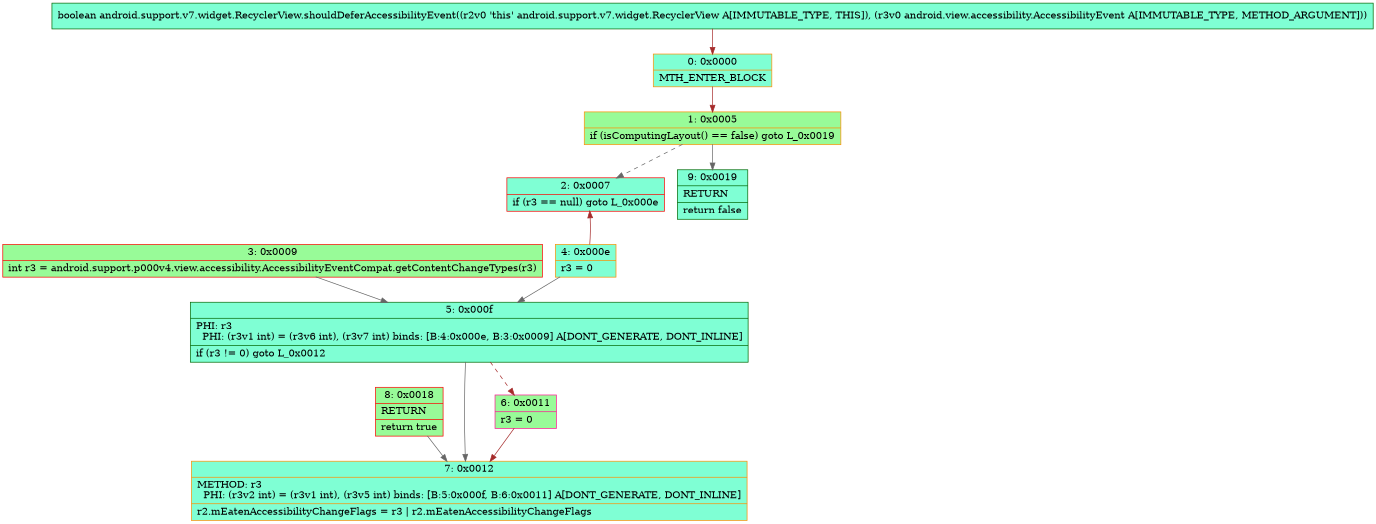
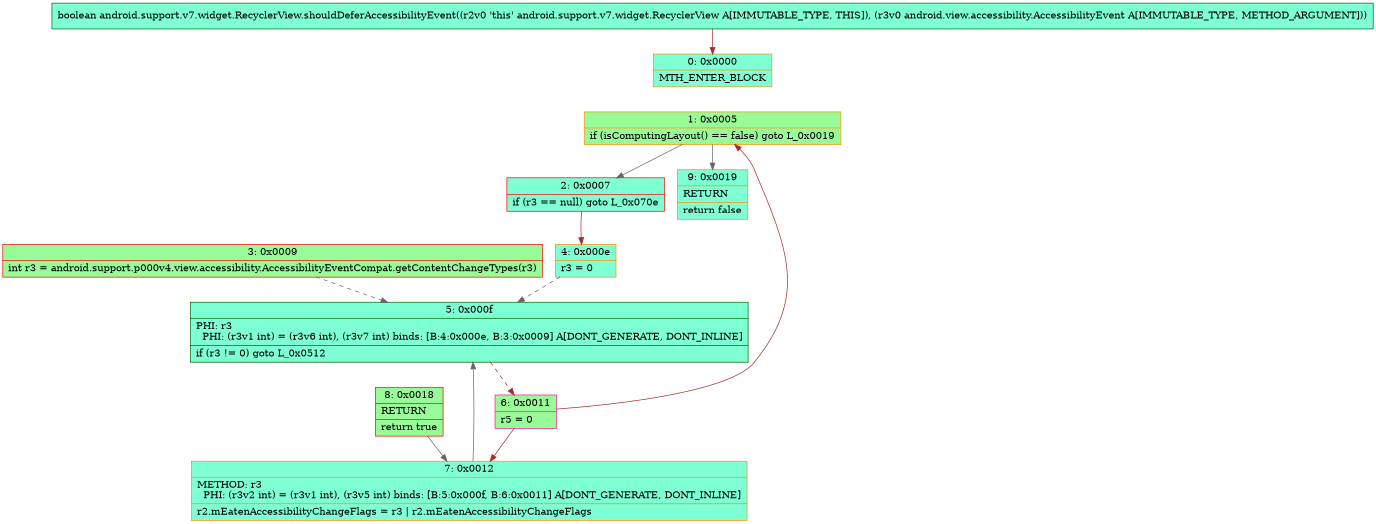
  digraph {
    node [color=darkorange fillcolor=aquamarine shape=record style=filled]
    edge [color=gray40]
    n1 [label="{0\:\ 0x0000|MTH_ENTER_BLOCK\l}"]
    n2 [fillcolor=palegreen label="{1\:\ 0x0005|if (isComputingLayout() == false) goto L_0x0019\l}"]
-   n3 [color=red label="{2\:\ 0x0007|if (r3 == null) goto L_0x000e\l}"]
-   n4 [color=darkgreen label="{9\:\ 0x0019|RETURN\l|return false\l}"]
+   n3 [color=red label="{2\:\ 0x0007|if (r3 == null) goto L_0x070e\l}"]
+   n4 [label="{9\:\ 0x0019|RETURN\l|return false\l}"]
    n5 [label="{4\:\ 0x000e|r3 = 0\l}"]
    n6 [color=red fillcolor=palegreen label="{3\:\ 0x0009|int r3 = android.support.p000v4.view.accessibility.AccessibilityEventCompat.getContentChangeTypes(r3)\l}"]
-   n7 [color=darkgreen label="{5\:\ 0x000f|PHI: r3 \l  PHI: (r3v1 int) = (r3v6 int), (r3v7 int) binds: [B:4:0x000e, B:3:0x0009] A[DONT_GENERATE, DONT_INLINE]\l|if (r3 != 0) goto L_0x0012\l}"]
-   n8 [color=deeppink fillcolor=palegreen label="{6\:\ 0x0011|r3 = 0\l}"]
+   n7 [color=darkgreen label="{5\:\ 0x000f|PHI: r3 \l  PHI: (r3v1 int) = (r3v6 int), (r3v7 int) binds: [B:4:0x000e, B:3:0x0009] A[DONT_GENERATE, DONT_INLINE]\l|if (r3 != 0) goto L_0x0512\l}"]
+   n8 [color=deeppink fillcolor=palegreen label="{6\:\ 0x0011|r5 = 0\l}"]
    n9 [label="{7\:\ 0x0012|METHOD: r3 \l  PHI: (r3v2 int) = (r3v1 int), (r3v5 int) binds: [B:5:0x000f, B:6:0x0011] A[DONT_GENERATE, DONT_INLINE]\l|r2.mEatenAccessibilityChangeFlags = r3 \| r2.mEatenAccessibilityChangeFlags\l}"]
    n10 [color=red fillcolor=palegreen label="{8\:\ 0x0018|RETURN\l|return true\l}"]
    n11 [color=darkgreen label="{boolean android.support.v7.widget.RecyclerView.shouldDeferAccessibilityEvent((r2v0 'this' android.support.v7.widget.RecyclerView A[IMMUTABLE_TYPE, THIS]), (r3v0 android.view.accessibility.AccessibilityEvent A[IMMUTABLE_TYPE, METHOD_ARGUMENT])) }"]
-   n1 -> n2 [color=brown]
-   n2 -> n3 [style=dashed]
+   n8 -> n2 [color=brown]
+   n2 -> n3 [style=solid]
    n2 -> n4
-   n5 -> n3 [color=brown]
-   n5 -> n7
-   n6 -> n7
+   n3 -> n5 [color=brown]
+   n5 -> n7 [style=dashed]
+   n6 -> n7 [style=dashed]
    n7 -> n8 [color=brown style=dashed]
-   n7 -> n9
+   n9 -> n7
    n8 -> n9 [color=brown]
    n10 -> n9
    n11 -> n1 [color=brown]
  }
